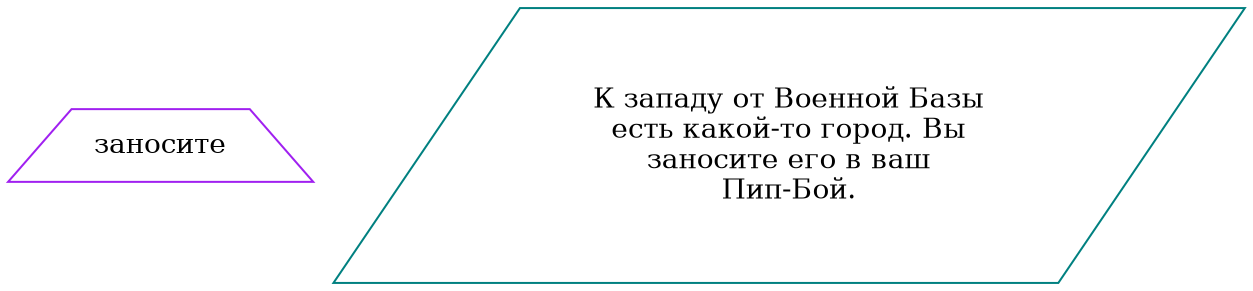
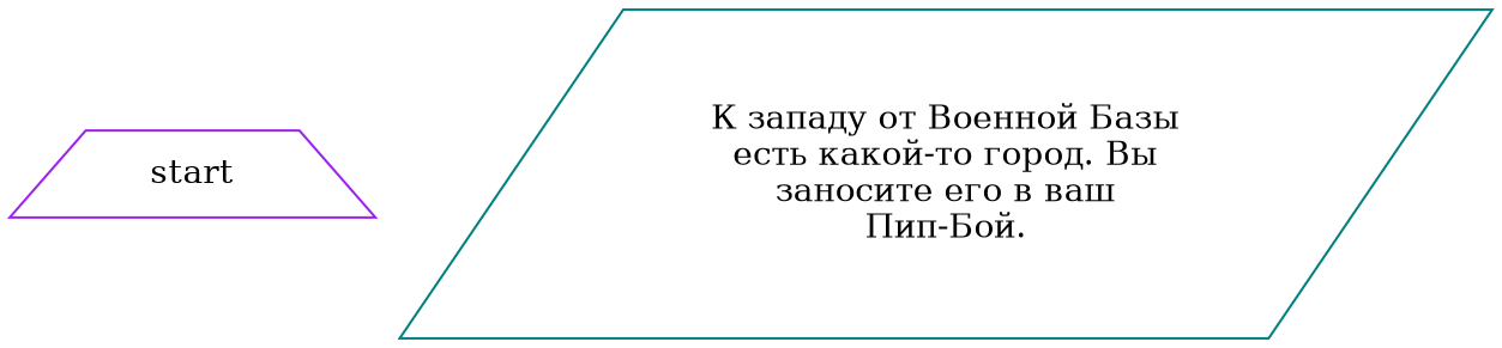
  digraph {
    node [fillcolor="#FFFFFF" style=filled]
-   start [color=purple shape=trapezium label="заносите"]
+   start [color=purple shape=trapezium]
    n2 [color=teal label="К западу от Военной Базы\nесть какой-то город. Вы\nзаносите его в ваш\nПип-Бой." shape=parallelogram]
  }
